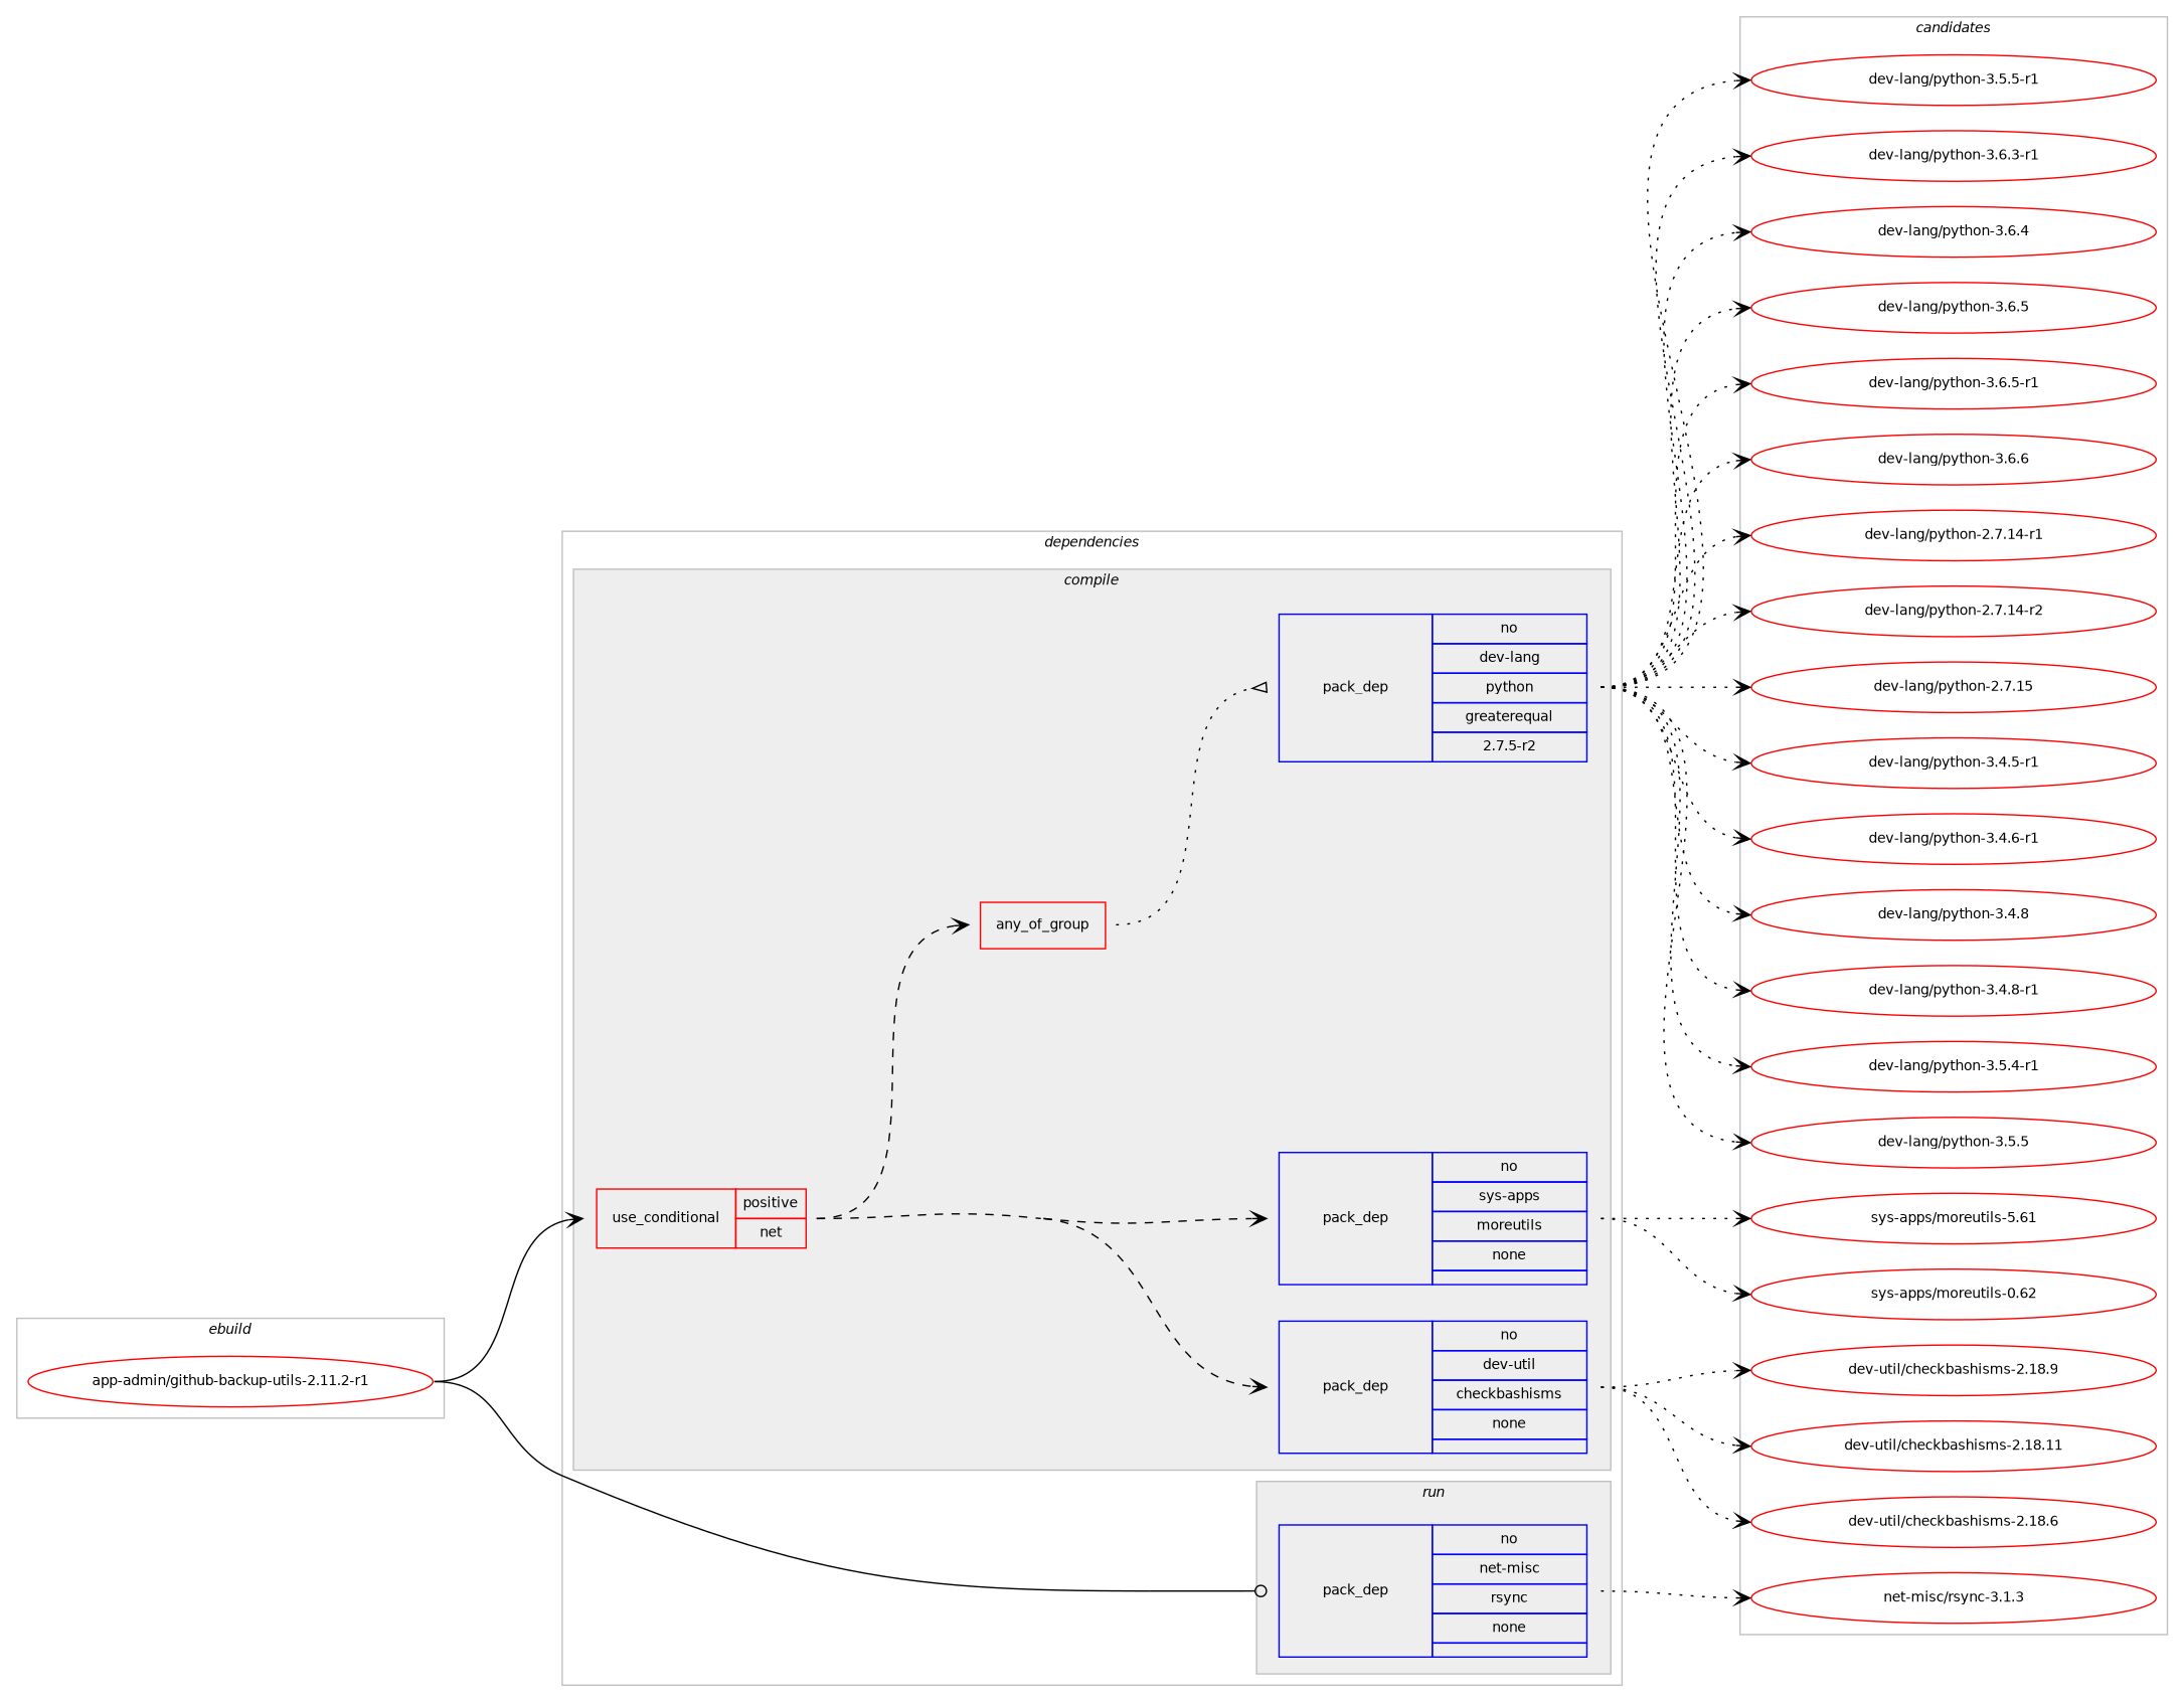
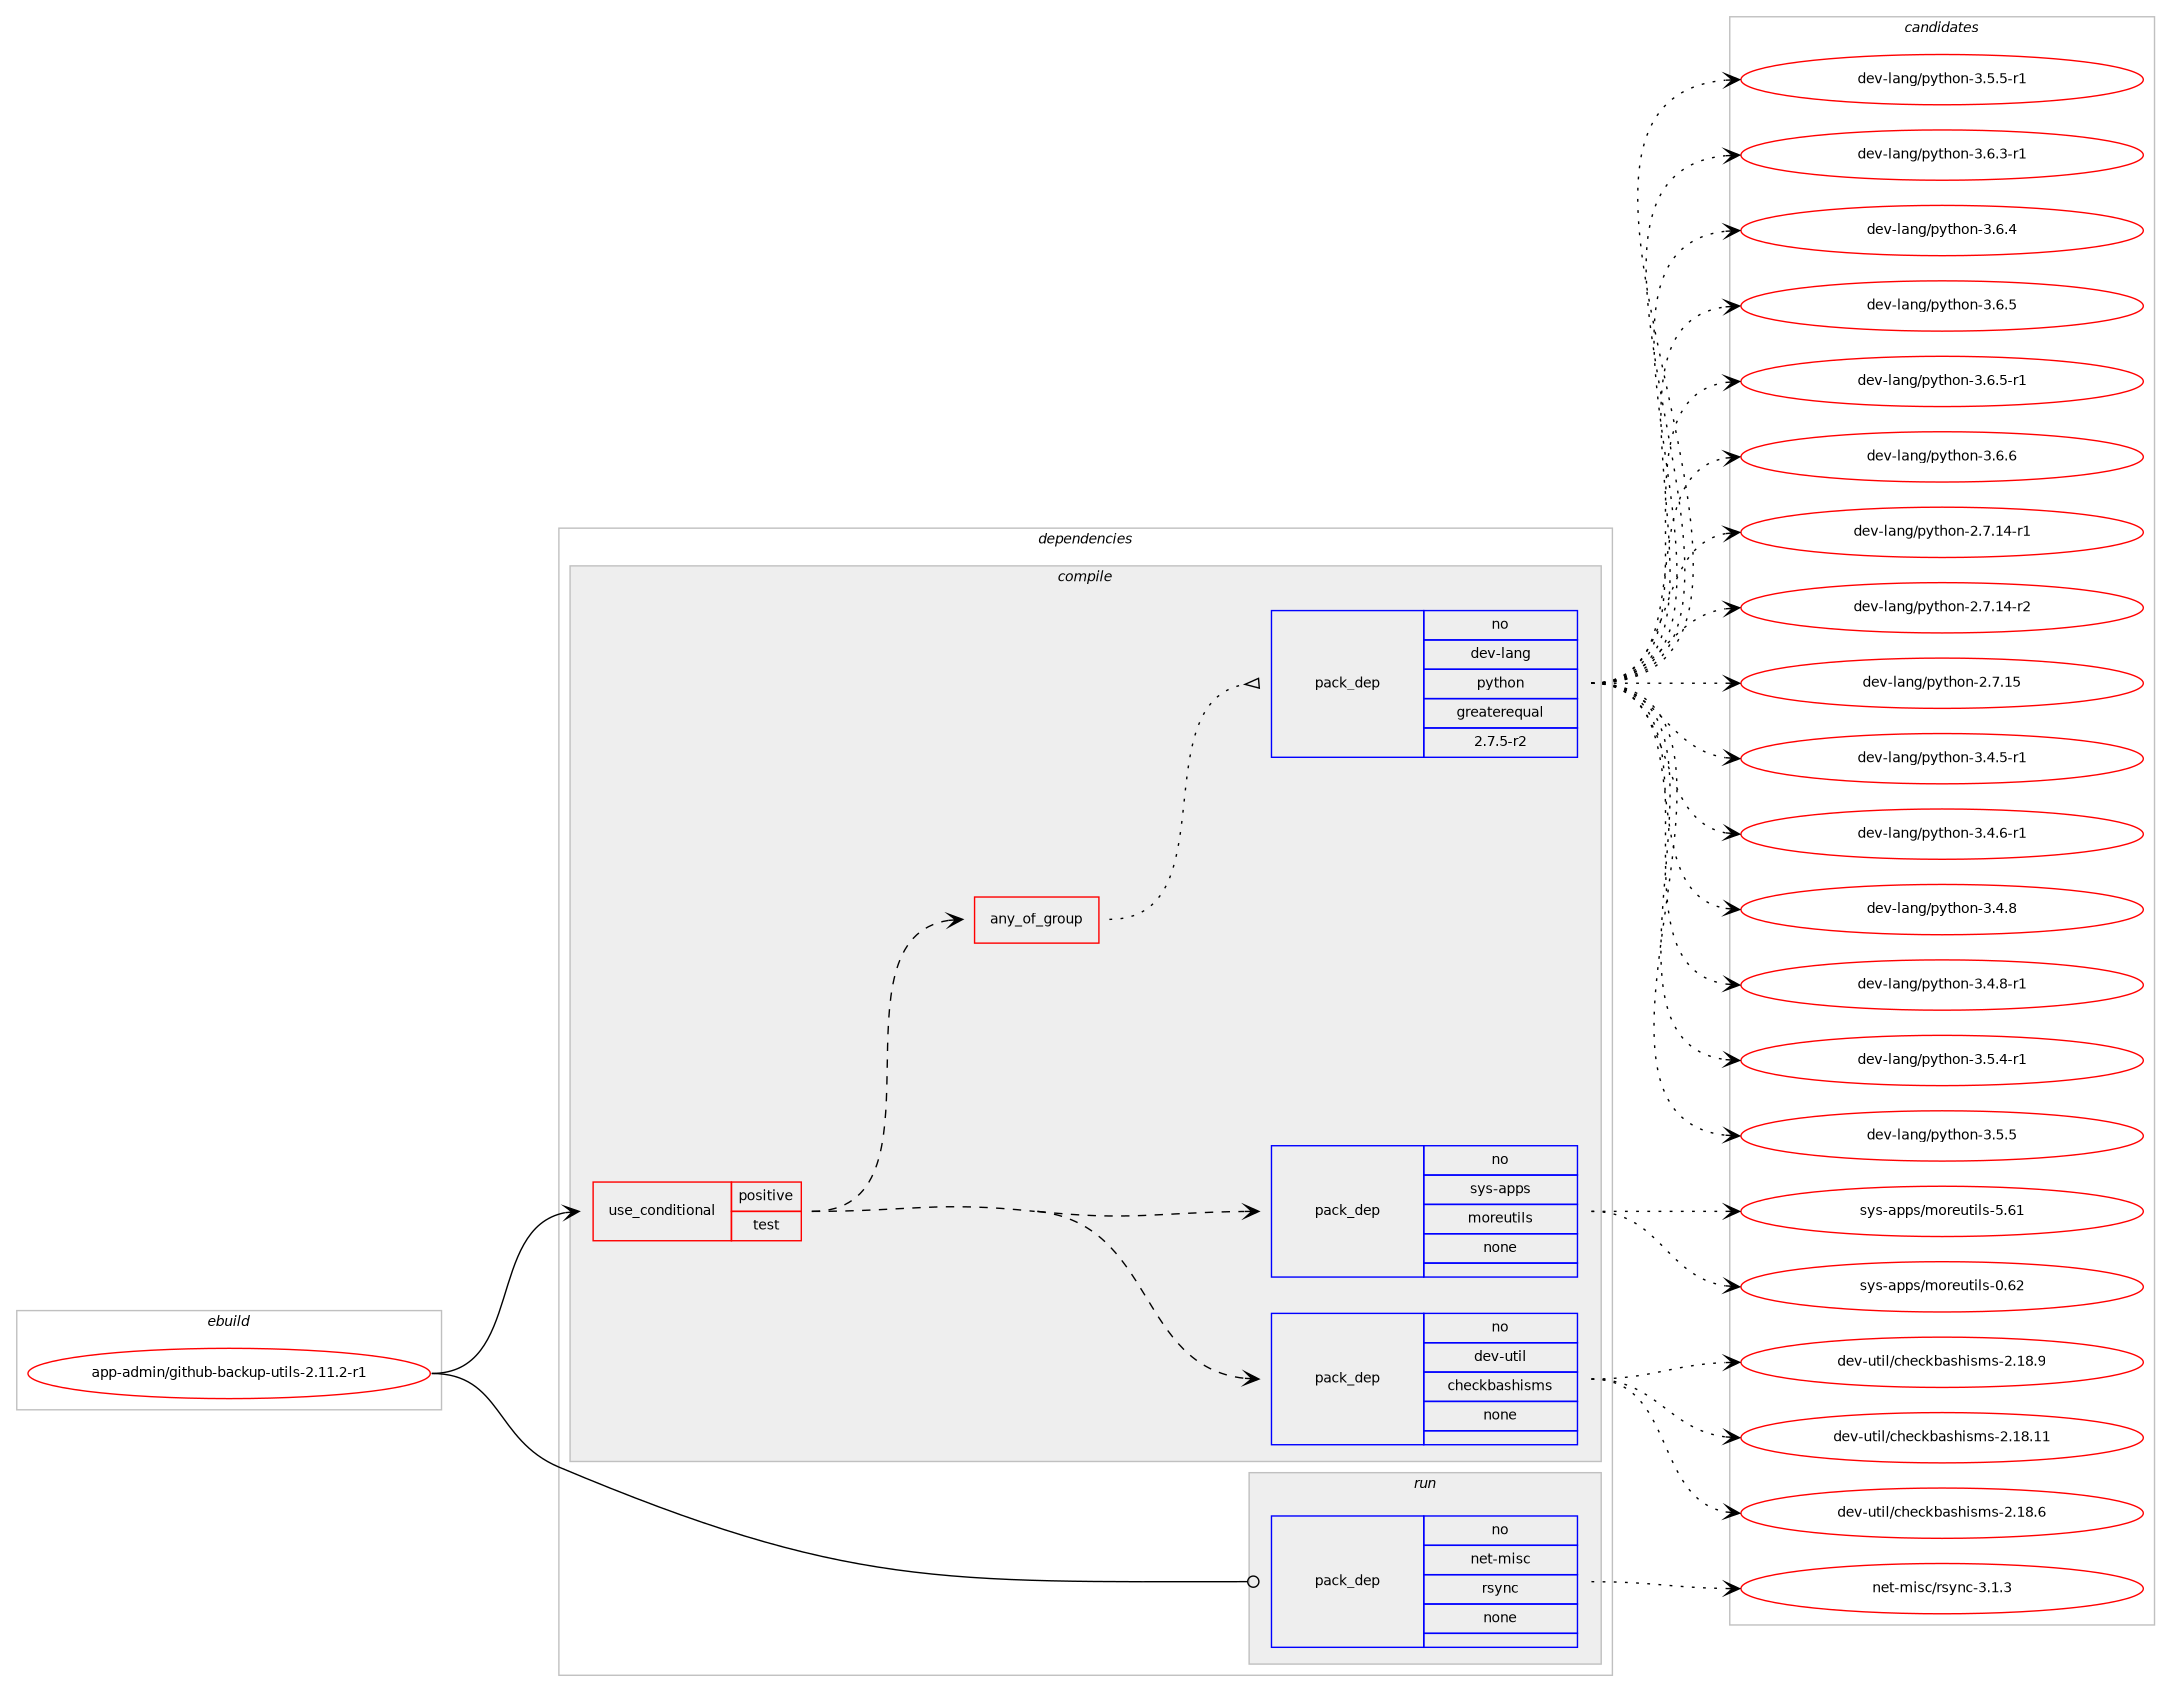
  digraph {
    compound=true
    concentrate=true
    fontname=Helvetica
    fontsize=10
    newrank=true
    rankdir=LR
    ranksep=1.5
    node [color=red fontname=Helvetica fontsize=10]
    edge [arrowhead=vee headport=w style=dotted tailport=e weight=100]
    n1 [label="app-admin/github-backup-utils-2.11.2-r1" width=4]
    n2 [color=blue label=<<TABLE BORDER="0" CELLBORDER="1" CELLSPACING="0" CELLPADDING="4" WIDTH="220"><TR><TD ROWSPAN="6" CELLPADDING="30">pack_dep</TD></TR><TR><TD WIDTH="110">no</TD></TR><TR><TD>dev-util</TD></TR><TR><TD>checkbashisms</TD></TR><TR><TD>none</TD></TR><TR><TD></TD></TR></TABLE>> shape=none]
    n3 [color=blue label=<<TABLE BORDER="0" CELLBORDER="1" CELLSPACING="0" CELLPADDING="4" WIDTH="220"><TR><TD ROWSPAN="6" CELLPADDING="30">pack_dep</TD></TR><TR><TD WIDTH="110">no</TD></TR><TR><TD>sys-apps</TD></TR><TR><TD>moreutils</TD></TR><TR><TD>none</TD></TR><TR><TD></TD></TR></TABLE>> shape=none]
    n4 [color=blue label=<<TABLE BORDER="0" CELLBORDER="1" CELLSPACING="0" CELLPADDING="4" WIDTH="220"><TR><TD ROWSPAN="6" CELLPADDING="30">pack_dep</TD></TR><TR><TD WIDTH="110">no</TD></TR><TR><TD>dev-lang</TD></TR><TR><TD>python</TD></TR><TR><TD>greaterequal</TD></TR><TR><TD>2.7.5-r2</TD></TR></TABLE>> shape=none]
    n5 [label=<<TABLE BORDER="0" CELLBORDER="1" CELLSPACING="0" CELLPADDING="4"><TR><TD CELLPADDING="10">any_of_group</TD></TR></TABLE>> shape=none]
-   n6 [label=<<TABLE BORDER="0" CELLBORDER="1" CELLSPACING="0" CELLPADDING="4"><TR><TD ROWSPAN="3" CELLPADDING="10">use_conditional</TD></TR><TR><TD>positive</TD></TR><TR><TD>net</TD></TR></TABLE>> shape=none]
+   n6 [label=<<TABLE BORDER="0" CELLBORDER="1" CELLSPACING="0" CELLPADDING="4"><TR><TD ROWSPAN="3" CELLPADDING="10">use_conditional</TD></TR><TR><TD>positive</TD></TR><TR><TD>test</TD></TR></TABLE>> shape=none]
    n7 [color=blue label=<<TABLE BORDER="0" CELLBORDER="1" CELLSPACING="0" CELLPADDING="4" WIDTH="220"><TR><TD ROWSPAN="6" CELLPADDING="30">pack_dep</TD></TR><TR><TD WIDTH="110">no</TD></TR><TR><TD>net-misc</TD></TR><TR><TD>rsync</TD></TR><TR><TD>none</TD></TR><TR><TD></TD></TR></TABLE>> shape=none]
    n8 [label="dev-util/checkbashisms-2.18.11" width=4]
    n9 [label="dev-util/checkbashisms-2.18.6" width=4]
    n10 [label="dev-util/checkbashisms-2.18.9" width=4]
    n11 [label="sys-apps/moreutils-5.61" width=4]
    n12 [label="sys-apps/moreutils-0.62" width=4]
    n13 [label="dev-lang/python-2.7.14-r1" width=4]
    n14 [label="dev-lang/python-2.7.14-r2" width=4]
    n15 [label="dev-lang/python-2.7.15" width=4]
    n16 [label="dev-lang/python-3.4.5-r1" width=4]
    n17 [label="dev-lang/python-3.4.6-r1" width=4]
    n18 [label="dev-lang/python-3.4.8" width=4]
    n19 [label="dev-lang/python-3.4.8-r1" width=4]
    n20 [label="dev-lang/python-3.5.4-r1" width=4]
    n21 [label="dev-lang/python-3.5.5" width=4]
    n22 [label="dev-lang/python-3.5.5-r1" width=4]
    n23 [label="dev-lang/python-3.6.3-r1" width=4]
    n24 [label="dev-lang/python-3.6.4" width=4]
    n25 [label="dev-lang/python-3.6.5" width=4]
    n26 [label="dev-lang/python-3.6.5-r1" width=4]
    n27 [label="dev-lang/python-3.6.6" width=4]
    n28 [label="net-misc/rsync-3.1.3" width=4]
    subgraph cluster_1 {
      color=gray
      label=<<i>ebuild</i>>
      rank=same
      n1
    }
    subgraph cluster_2 {
      color=gray
      label=<<i>dependencies</i>>
      subgraph cluster_3 {
        color=gray
        fillcolor="#eeeeee"
        label=<<i>compile</i>>
        style=filled
        subgraph sub_4 {
          color=gray
          fillcolor="#eeeeee"
          label=<<i>compile</i>>
          style=filled
          n6
          subgraph sub_5 {
            color=gray
            fillcolor="#eeeeee"
            label=<<i>compile</i>>
            style=filled
            n2
          }
          subgraph sub_6 {
            color=gray
            fillcolor="#eeeeee"
            label=<<i>compile</i>>
            style=filled
            n3
          }
          subgraph sub_7 {
            color=gray
            fillcolor="#eeeeee"
            label=<<i>compile</i>>
            style=filled
            n5
            subgraph sub_8 {
              color=gray
              fillcolor="#eeeeee"
              label=<<i>compile</i>>
              style=filled
              n4
            }
          }
        }
      }
      subgraph cluster_9 {
        color=gray
        fillcolor="#eeeeee"
        label=<<i>compile and run</i>>
        style=filled
      }
      subgraph cluster_10 {
        color=gray
        fillcolor="#eeeeee"
        label=<<i>run</i>>
        style=filled
        subgraph sub_11 {
          color=gray
          fillcolor="#eeeeee"
          label=<<i>run</i>>
          style=filled
          n7
        }
      }
    }
    subgraph cluster_12 {
      color=gray
      label=<<i>candidates</i>>
      rank=same
      subgraph sub_13 {
        color=black
        label=<<i>candidates</i>>
        nodesep=1
        rank=same
        n8
        n9
        n10
      }
      subgraph sub_14 {
        color=black
        label=<<i>candidates</i>>
        nodesep=1
        rank=same
        n11
        n12
      }
      subgraph sub_15 {
        color=black
        label=<<i>candidates</i>>
        nodesep=1
        rank=same
        n13
        n14
        n15
        n16
        n17
        n18
        n19
        n20
        n21
        n22
        n23
        n24
        n25
        n26
        n27
      }
      subgraph sub_16 {
        color=black
        label=<<i>candidates</i>>
        nodesep=1
        rank=same
        n28
      }
    }
    n1 -> n6 [style=solid weight=20]
    n1 -> n7 [arrowhead=odot style=solid weight=20]
    n2 -> n8
    n2 -> n9
    n2 -> n10
    n3 -> n11
    n3 -> n12
    n4 -> n13
    n4 -> n14
    n4 -> n15
    n4 -> n16
    n4 -> n17
    n4 -> n18
    n4 -> n19
    n4 -> n20
    n4 -> n21
    n4 -> n22
    n4 -> n23
    n4 -> n24
    n4 -> n25
    n4 -> n26
    n4 -> n27
    n5 -> n4 [arrowhead=oinv weight=20]
    n6 -> n2 [style=dashed weight=20]
    n6 -> n3 [style=dashed weight=20]
    n6 -> n5 [style=dashed weight=20]
    n7 -> n28
  }
